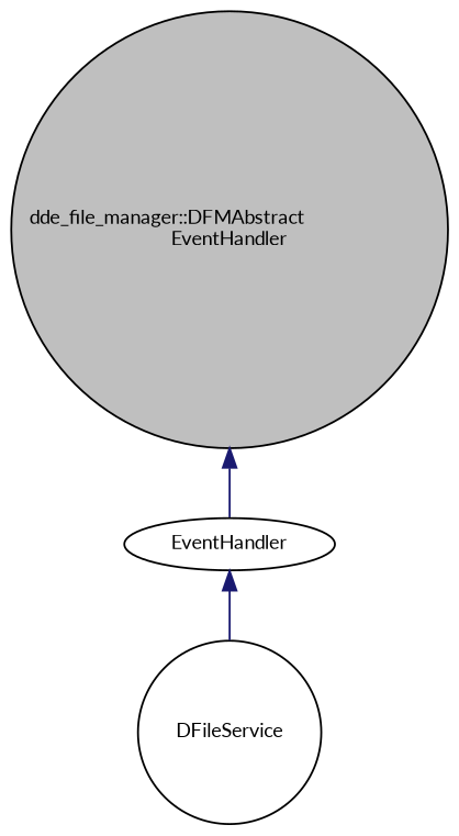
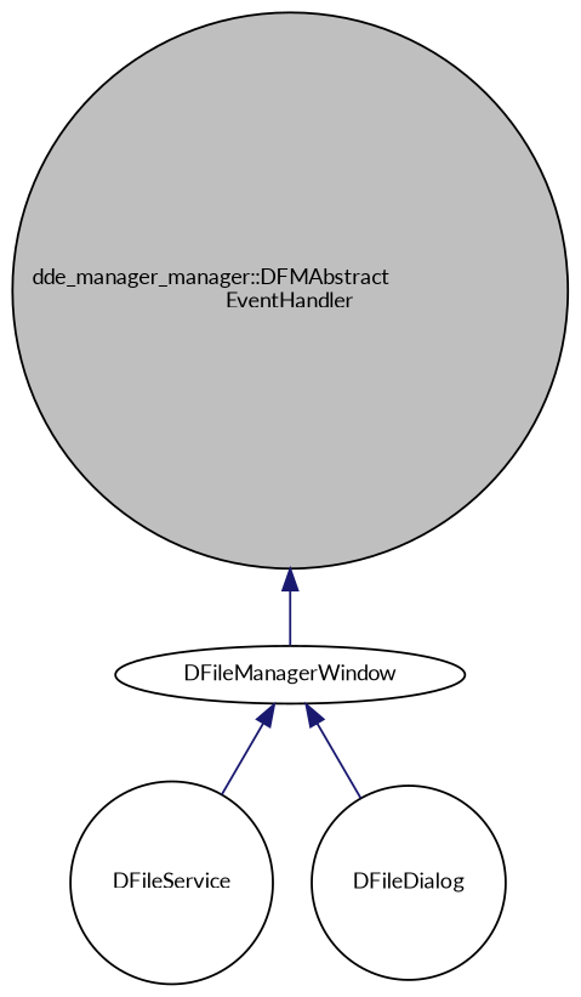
  digraph {
    fontname=Lato
    node [color=black fillcolor=white fontname=Lato fontsize=10 shape=circle style=filled]
    edge [color=midnightblue dir=back fontname=Lato fontsize=10 labelfontname=Helvetica labelfontsize=10 style=solid]
-   n1 [fillcolor=grey75 fontcolor=black height=0.2 label="dde_file_manager::DFMAbstract\lEventHandler" width=0.4]
-   n2 [height=0.2 label=EventHandler shape=ellipse width=0.4]
+   n1 [fillcolor=grey75 fontcolor=black height=0.2 label="dde_manager_manager::DFMAbstract\lEventHandler" width=0.4]
+   n2 [height=0.2 label=DFileManagerWindow shape=ellipse width=0.4]
    n3 [height=0.2 label=DFileService width=0.4]
+   n4 [height=0.2 label=DFileDialog width=0.4]
    n1 -> n2
    n2 -> n3
+   n2 -> n4
  }
